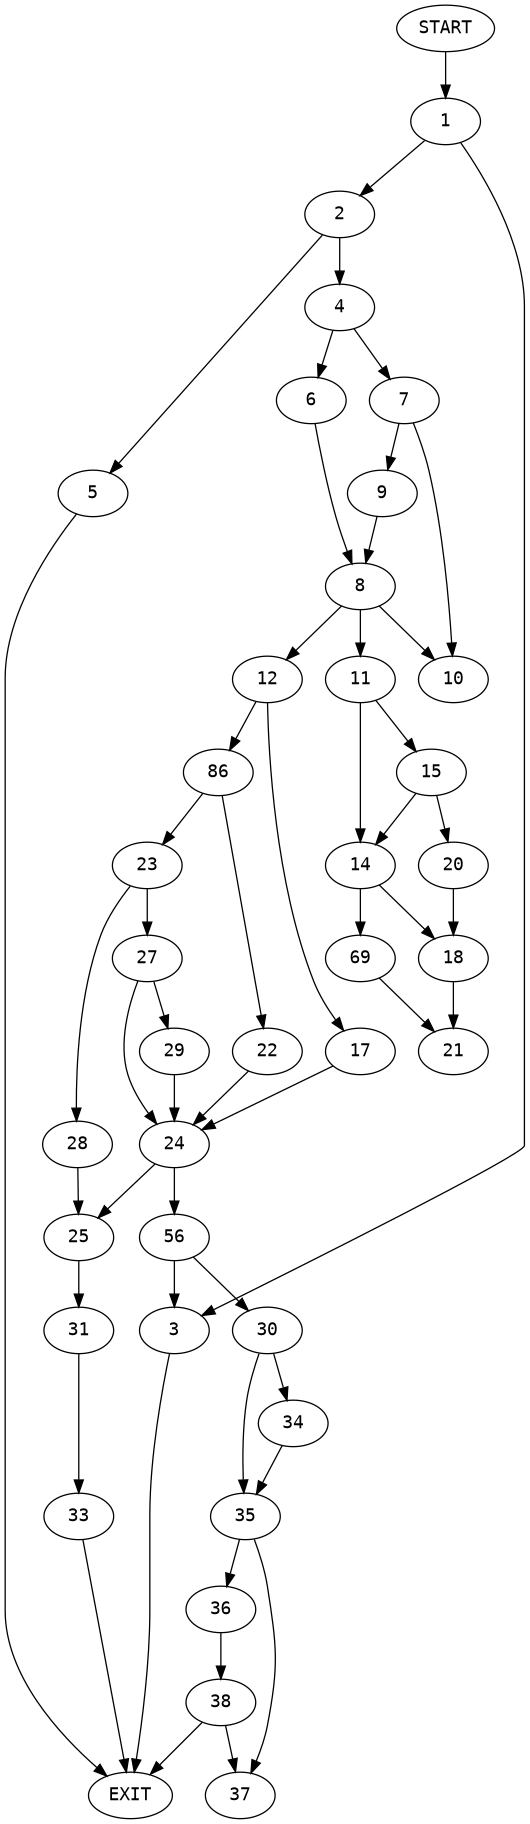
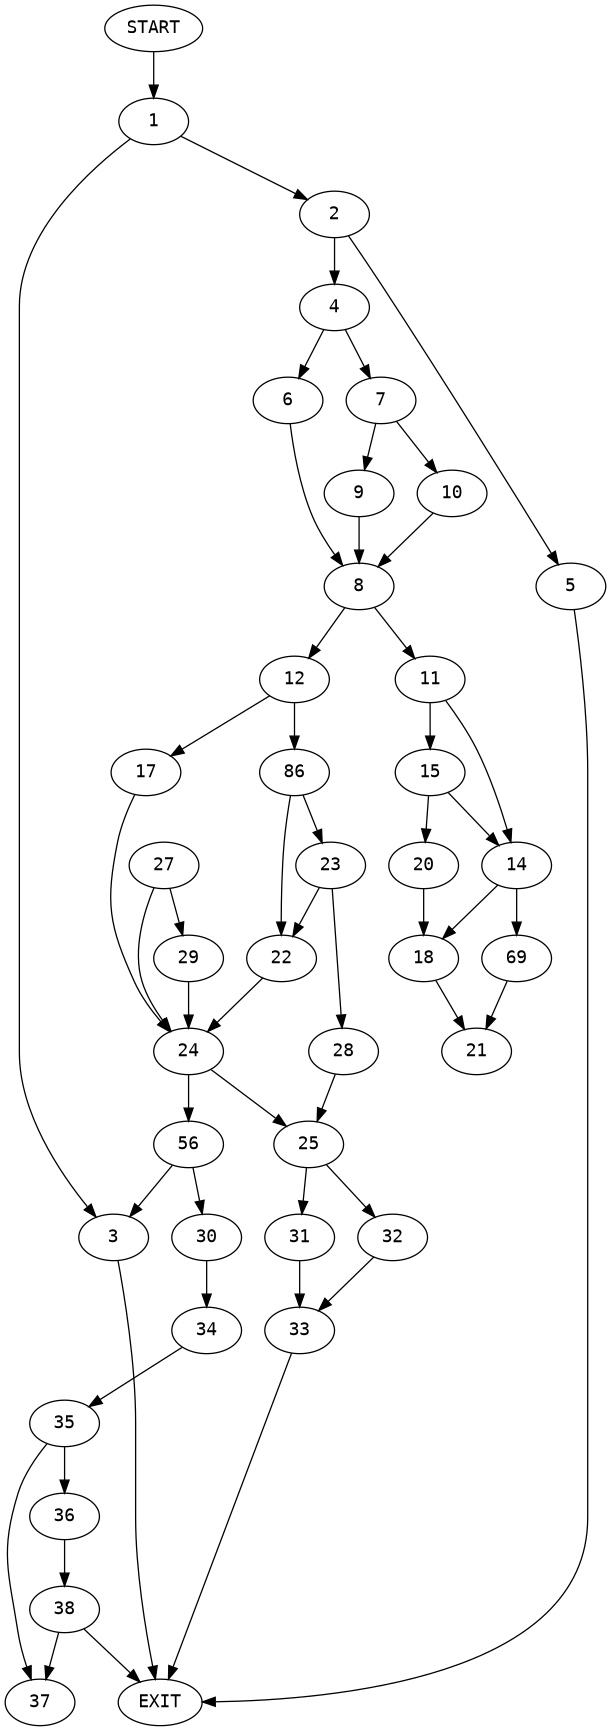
  digraph {
    fontname="DejaVu Sans Mono"
    node [fontname="DejaVu Sans Mono"]
    edge [fontname="DejaVu Sans Mono"]
    n1 [label=START]
    1
    2
    3
    n5 [label=EXIT]
    4
    5
    6
    7
    8
    9
    10
    11
    12
    14
    15
    n17 [label=86]
    17
    18
    n20 [label=69]
    20
    22
    23
    24
    21
    27
    28
    25
    n29 [label=56]
    29
    31
+   32
    30
    33
    34
    35
    36
    37
    38
    n1 -> 1
    1 -> 2
    1 -> 3
    2 -> 4
    2 -> 5
    3 -> n5
    4 -> 6
    4 -> 7
    5 -> n5
    6 -> 8
    7 -> 9
    7 -> 10
    8 -> 11
    8 -> 12
    9 -> 8
-   8 -> 10
+   10 -> 8
    11 -> 14
    11 -> 15
    12 -> n17
    12 -> 17
    14 -> 18
    14 -> n20
    15 -> 14
    15 -> 20
    n17 -> 22
    n17 -> 23
    17 -> 24
    18 -> 21
    n20 -> 21
    20 -> 18
    22 -> 24
-   23 -> 27
+   23 -> 22
    23 -> 28
    24 -> 25
    24 -> n29
    27 -> 24
    27 -> 29
    28 -> 25
    25 -> 31
+   25 -> 32
    n29 -> 3
    n29 -> 30
    29 -> 24
    31 -> 33
+   32 -> 33
    30 -> 34
-   30 -> 35
    33 -> n5
    34 -> 35
    35 -> 36
    35 -> 37
    36 -> 38
    38 -> n5
    38 -> 37
  }
